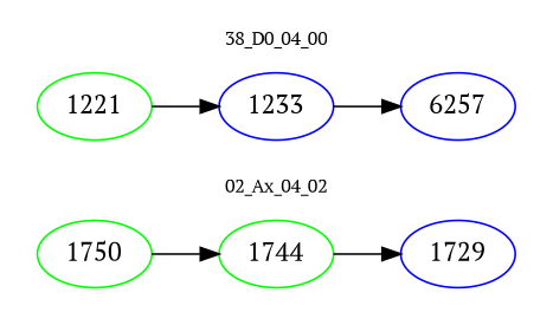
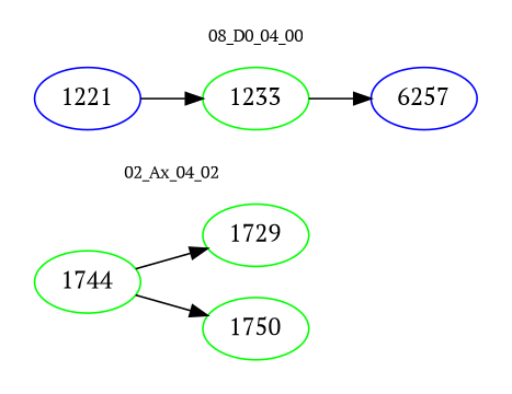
  digraph {
    fontname="PT Serif"
    rankdir=LR
    node [color=green fontname="PT Serif"]
    edge [color=black fontname="PT Serif"]
    n1 [label=1750]
    n2 [label=1744]
-   n3 [color=blue label=1729]
-   n4 [label=1221]
-   n5 [color=blue label=1233]
+   n3 [label=1729]
+   n4 [color=blue label=1221]
+   n5 [label=1233]
    n6 [color=blue label=6257]
    subgraph cluster_1 {
      color=white
      fontsize=10
      label="02_Ax_04_02"
      n1
      n2
      n3
    }
    subgraph cluster_2 {
      color=white
      fontsize=10
-     label="38_D0_04_00"
+     label="08_D0_04_00"
      n4
      n5
      n6
    }
-   n1 -> n2
+   n2 -> n1
    n2 -> n3
    n4 -> n5
    n5 -> n6
  }
